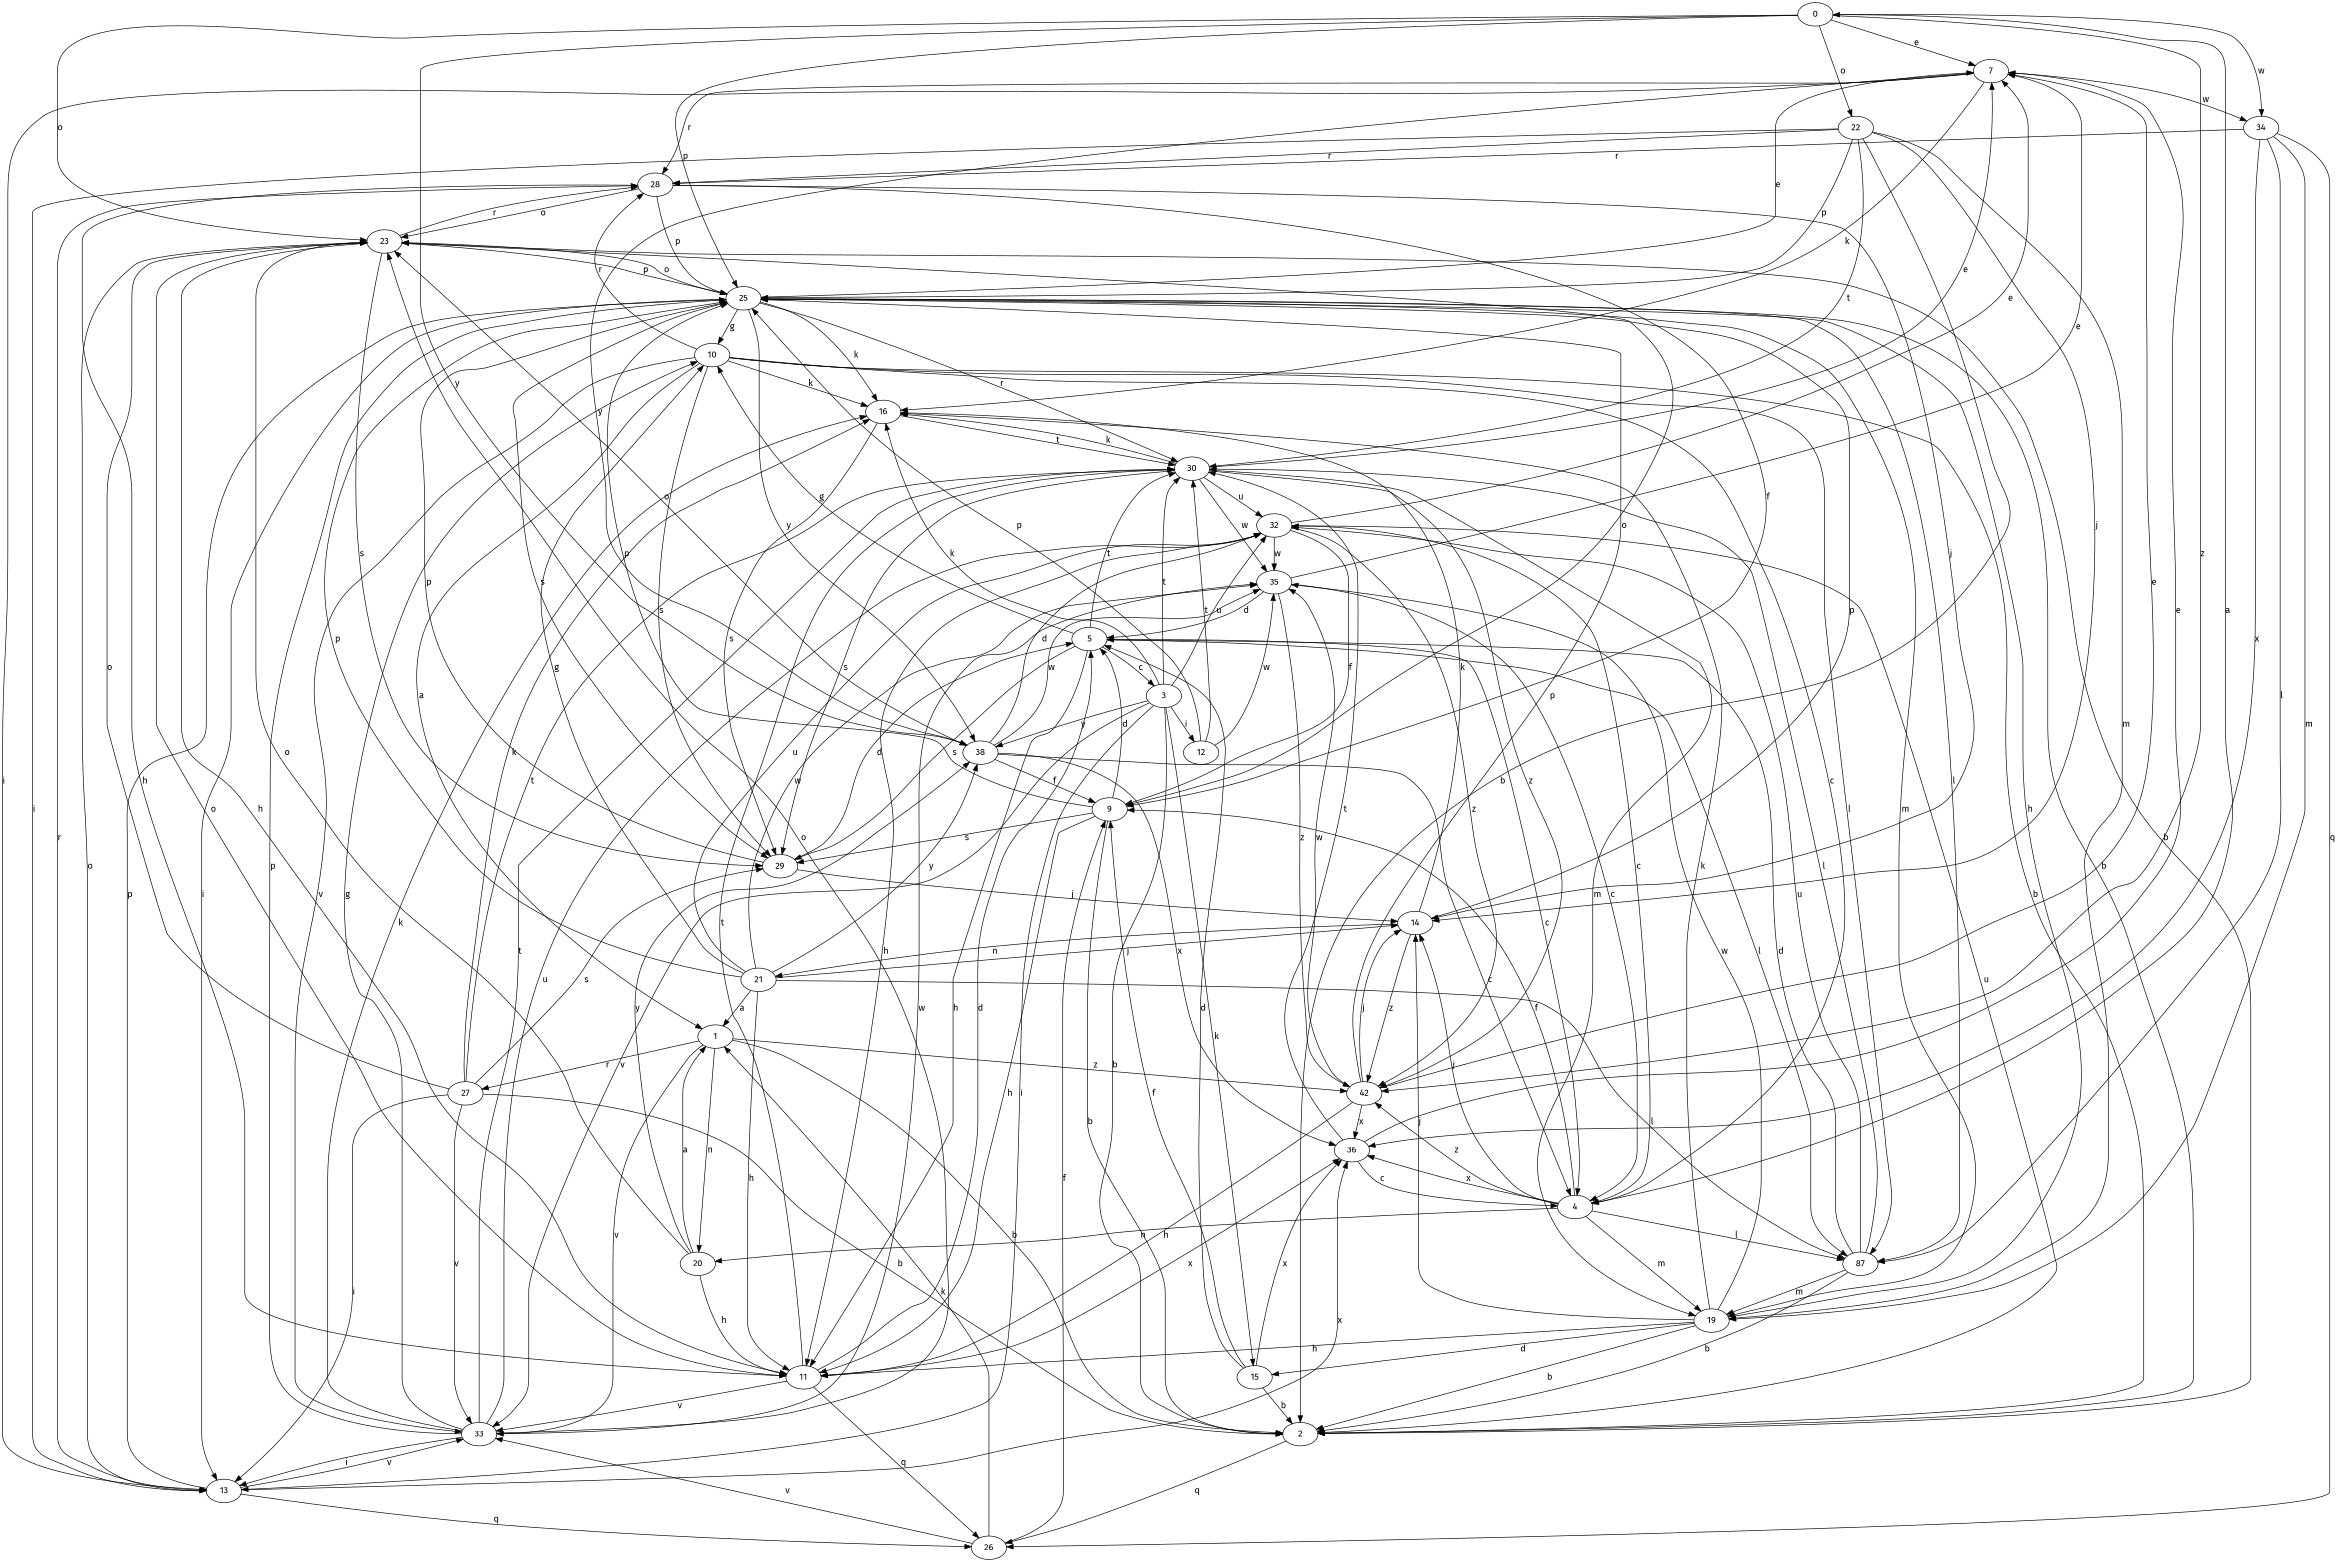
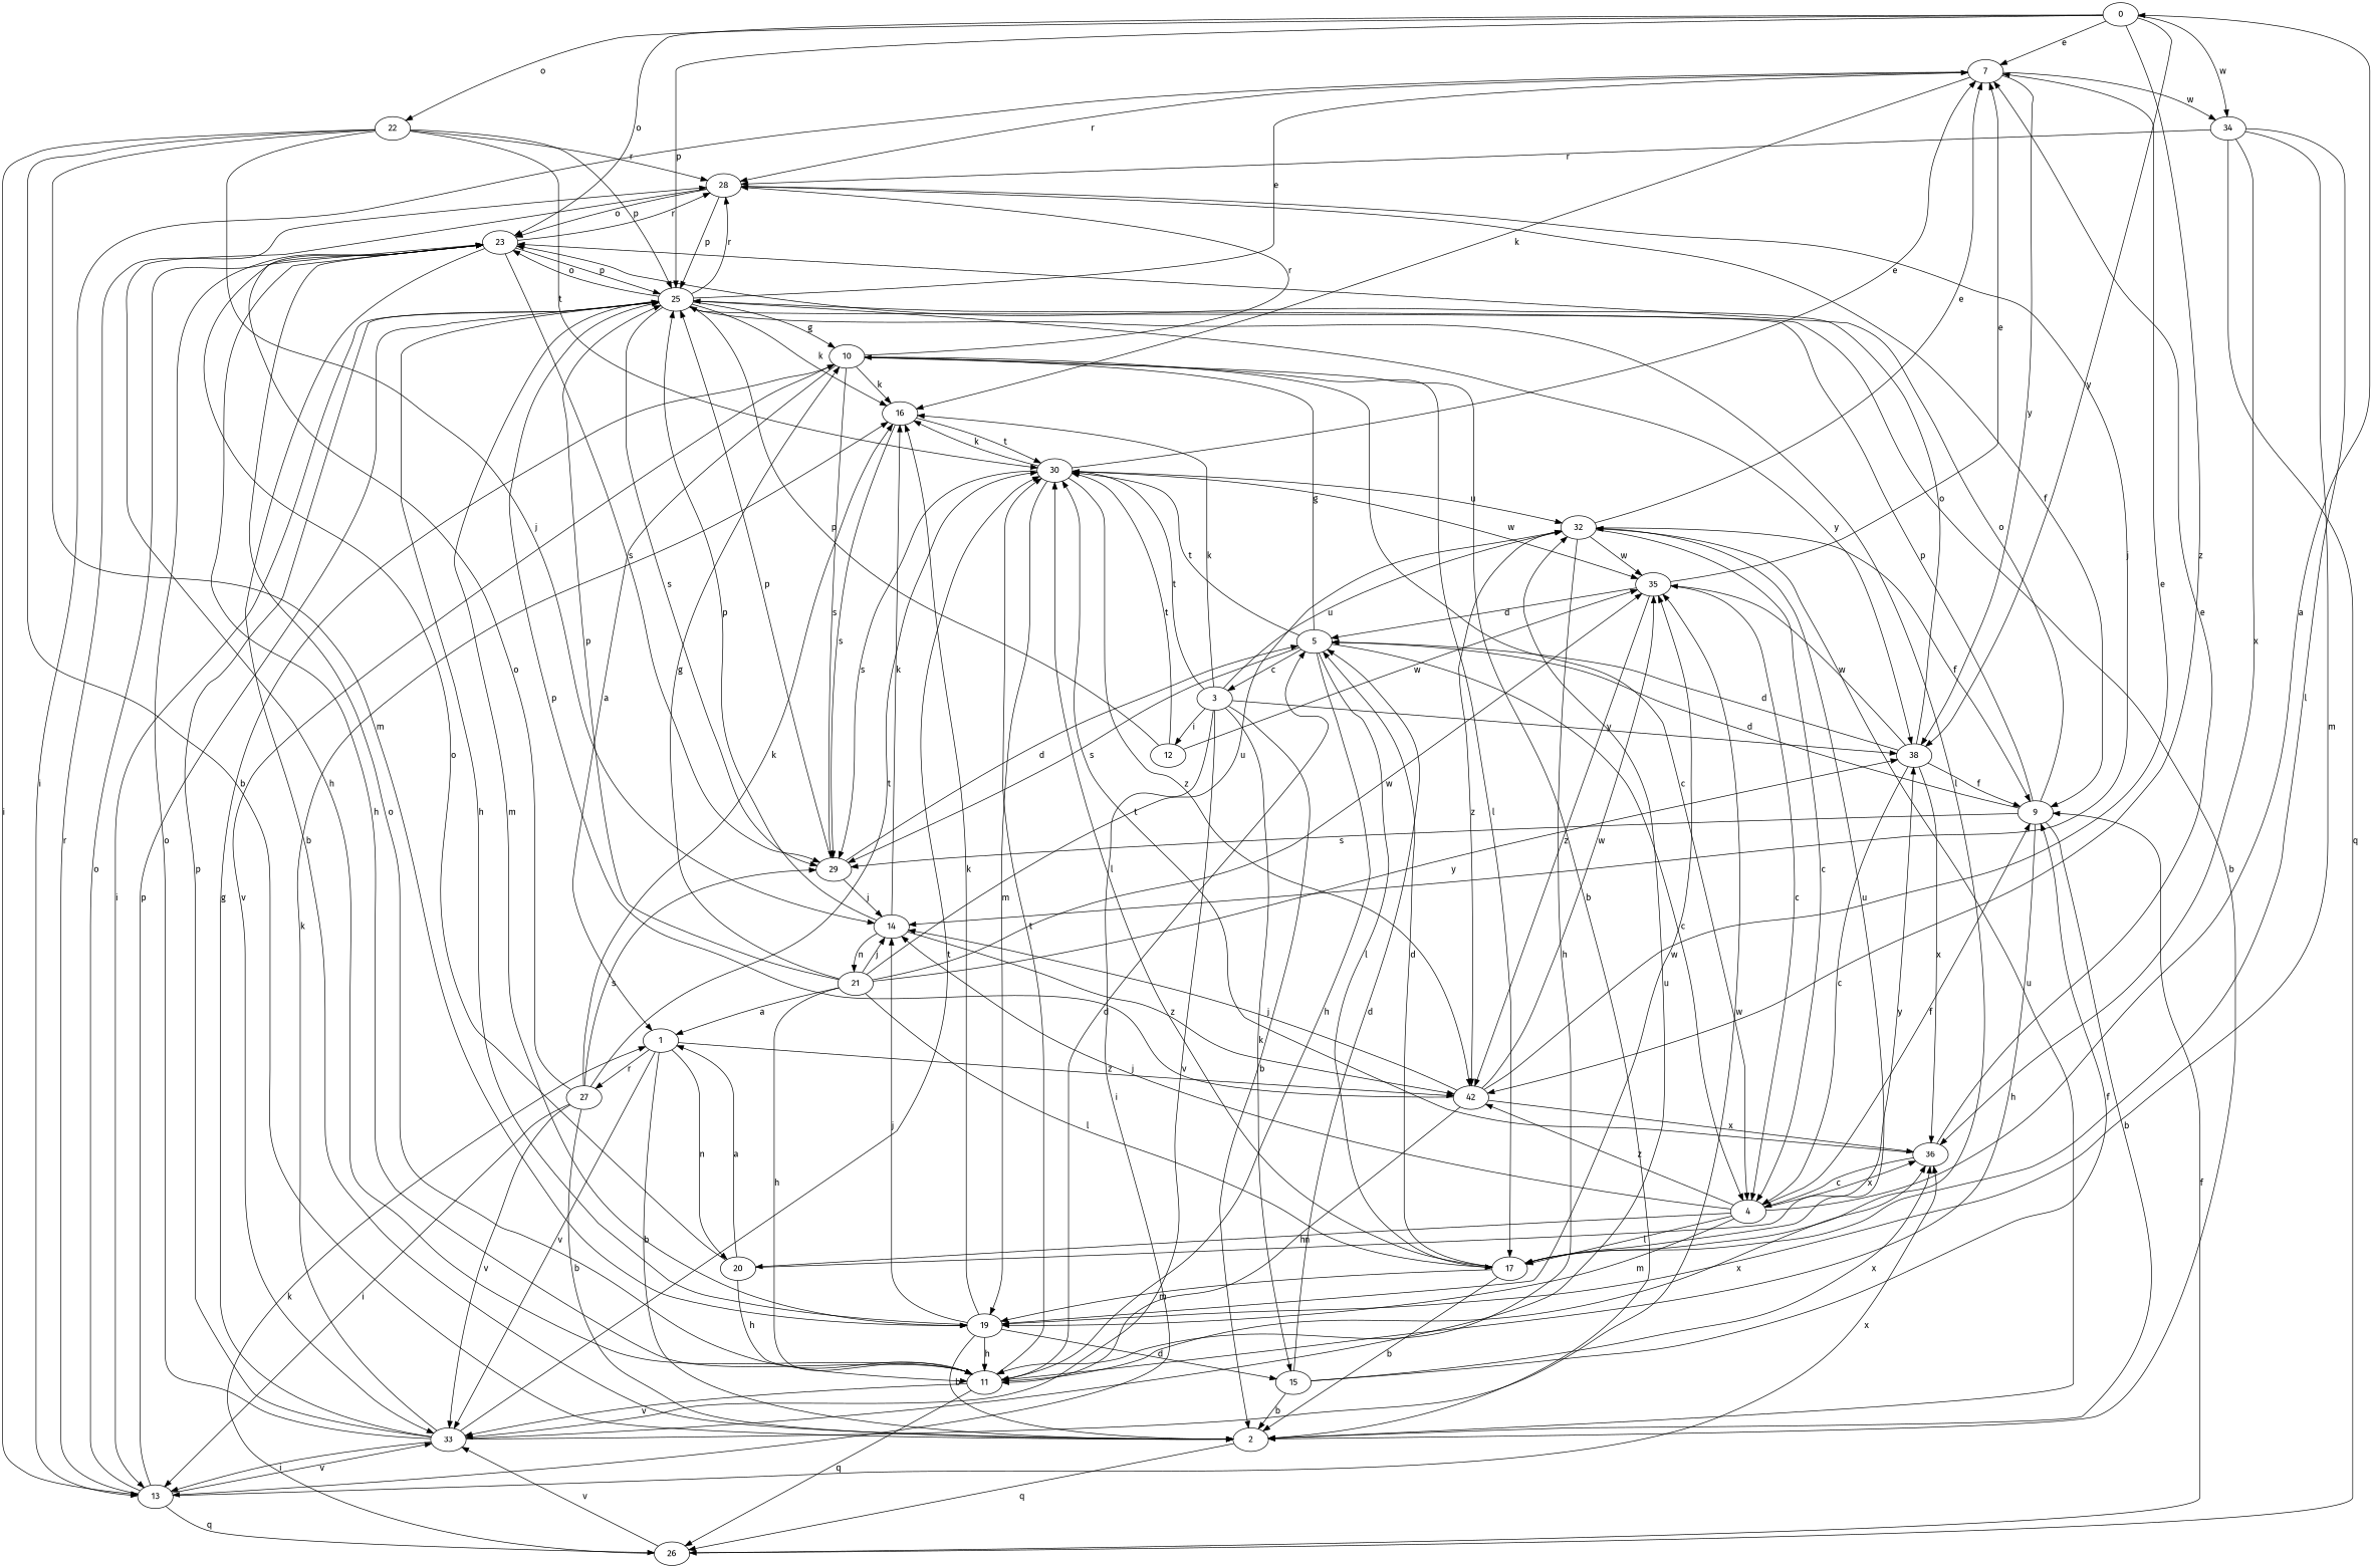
  strict digraph {
    fontname="Fira Sans"
    node [fontname="Fira Sans"]
    edge [fontname="Fira Sans"]
    0
    7
    22
    23
    25
    34
    38
    42
    13
    16
    28
    2
    30
    14
    19
    11
    29
-   17 [label=87]
+   17
    10
    26
    36
    4
    9
    5
    35
    1
    20
    27
    33
    32
    3
    12
    15
    21
    0 -> 7 [label=e]
    0 -> 22 [label=o]
    0 -> 23 [label=o]
    0 -> 25 [label=p]
    0 -> 34 [label=w]
    0 -> 38 [label=y]
    0 -> 42 [label=z]
    7 -> 34 [label=w]
    7 -> 38 [label=y]
    7 -> 13 [label=i]
    7 -> 16 [label=k]
    7 -> 28 [label=r]
    22 -> 25 [label=p]
    22 -> 13 [label=i]
    22 -> 28 [label=r]
    22 -> 2 [label=b]
    22 -> 30 [label=t]
    22 -> 14 [label=j]
    22 -> 19 [label=m]
    23 -> 25 [label=p]
    23 -> 28 [label=r]
    23 -> 2 [label=b]
    23 -> 11 [label=h]
    23 -> 29 [label=s]
    25 -> 7 [label=e]
    25 -> 23 [label=o]
    25 -> 38 [label=y]
    25 -> 13 [label=i]
    25 -> 16 [label=k]
-   25 -> 30 [label=r]
+   25 -> 28 [label=r]
    25 -> 2 [label=b]
    25 -> 19 [label=m]
    25 -> 29 [label=s]
    25 -> 17 [label=l]
    25 -> 10 [label=g]
    34 -> 28 [label=r]
    34 -> 19 [label=m]
    34 -> 17 [label=l]
    34 -> 26 [label=q]
    34 -> 36 [label=x]
    38 -> 23 [label=o]
    38 -> 36 [label=x]
    38 -> 4 [label=c]
    38 -> 9 [label=f]
-   38 -> 32 [label=d]
+   38 -> 5 [label=d]
    38 -> 35 [label=w]
    42 -> 7 [label=e]
    42 -> 25 [label=p]
    42 -> 14 [label=j]
    42 -> 11 [label=h]
    42 -> 36 [label=x]
    42 -> 35 [label=w]
    13 -> 23 [label=o]
    13 -> 25 [label=p]
    13 -> 28 [label=r]
    13 -> 26 [label=q]
    13 -> 36 [label=x]
    13 -> 33 [label=v]
    16 -> 30 [label=t]
    16 -> 29 [label=s]
    28 -> 23 [label=o]
    28 -> 25 [label=p]
    28 -> 14 [label=j]
    28 -> 11 [label=h]
    28 -> 9 [label=f]
    2 -> 26 [label=q]
    2 -> 32 [label=u]
    30 -> 7 [label=e]
    30 -> 42 [label=z]
    30 -> 16 [label=k]
    30 -> 19 [label=m]
    30 -> 29 [label=s]
    30 -> 35 [label=w]
    30 -> 32 [label=u]
    14 -> 25 [label=p]
    14 -> 42 [label=z]
    14 -> 16 [label=k]
    14 -> 21 [label=n]
    19 -> 25 [label=h]
    19 -> 16 [label=k]
    19 -> 2 [label=b]
    19 -> 14 [label=j]
    19 -> 11 [label=h]
    19 -> 35 [label=w]
    19 -> 15 [label=d]
    11 -> 23 [label=o]
    11 -> 30 [label=t]
    11 -> 26 [label=q]
    11 -> 36 [label=x]
    11 -> 5 [label=d]
    11 -> 33 [label=v]
    29 -> 25 [label=p]
    29 -> 14 [label=j]
    29 -> 5 [label=d]
    17 -> 2 [label=b]
    17 -> 30 [label=l]
    17 -> 19 [label=m]
    17 -> 5 [label=d]
    17 -> 32 [label=u]
    10 -> 16 [label=k]
    10 -> 28 [label=r]
    10 -> 2 [label=b]
    10 -> 29 [label=s]
    10 -> 17 [label=l]
    10 -> 4 [label=c]
    10 -> 1 [label=a]
    10 -> 33 [label=v]
    26 -> 9 [label=f]
    26 -> 1 [label=k]
    26 -> 33 [label=v]
    36 -> 7 [label=e]
    36 -> 30 [label=t]
    36 -> 4 [label=c]
    4 -> 0 [label=a]
    4 -> 42 [label=z]
    4 -> 14 [label=j]
    4 -> 19 [label=m]
    4 -> 17 [label=l]
    4 -> 36 [label=x]
    4 -> 9 [label=f]
    4 -> 20 [label=n]
    9 -> 23 [label=o]
    9 -> 25 [label=p]
    9 -> 2 [label=b]
    9 -> 11 [label=h]
    9 -> 29 [label=s]
    9 -> 5 [label=d]
    5 -> 30 [label=t]
    5 -> 11 [label=h]
    5 -> 29 [label=s]
    5 -> 17 [label=l]
    5 -> 10 [label=g]
    5 -> 4 [label=c]
    5 -> 3 [label=c]
    35 -> 7 [label=e]
    35 -> 42 [label=z]
    35 -> 4 [label=c]
    35 -> 5 [label=d]
    1 -> 42 [label=z]
    1 -> 2 [label=b]
    1 -> 20 [label=n]
    1 -> 27 [label=r]
    1 -> 33 [label=v]
    20 -> 23 [label=o]
    20 -> 38 [label=y]
    20 -> 11 [label=h]
    20 -> 1 [label=a]
    27 -> 23 [label=o]
    27 -> 13 [label=i]
    27 -> 16 [label=k]
    27 -> 2 [label=b]
    27 -> 30 [label=t]
    27 -> 29 [label=s]
    27 -> 33 [label=v]
    33 -> 23 [label=o]
    33 -> 25 [label=p]
    33 -> 13 [label=i]
    33 -> 16 [label=k]
    33 -> 30 [label=t]
    33 -> 10 [label=g]
    33 -> 35 [label=w]
    33 -> 32 [label=u]
    32 -> 7 [label=e]
    32 -> 42 [label=z]
    32 -> 11 [label=h]
    32 -> 4 [label=c]
    32 -> 9 [label=f]
    32 -> 35 [label=w]
    3 -> 38 [label=y]
    3 -> 13 [label=i]
    3 -> 16 [label=k]
    3 -> 2 [label=b]
    3 -> 30 [label=t]
    3 -> 33 [label=v]
    3 -> 32 [label=u]
    3 -> 12 [label=i]
    3 -> 15 [label=k]
    12 -> 25 [label=p]
    12 -> 30 [label=t]
    12 -> 35 [label=w]
    15 -> 2 [label=b]
    15 -> 36 [label=x]
    15 -> 9 [label=f]
    15 -> 5 [label=d]
    21 -> 25 [label=p]
    21 -> 38 [label=y]
    21 -> 14 [label=j]
    21 -> 11 [label=h]
    21 -> 17 [label=l]
    21 -> 10 [label=g]
    21 -> 35 [label=w]
    21 -> 1 [label=a]
    21 -> 32 [label=u]
  }
